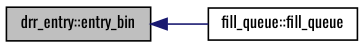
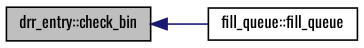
  digraph {
    rankdir=LR
    fontname=Oswald
    node [color=black fontname=Oswald fontsize=10 shape=record style=filled]
-   n1 [fillcolor=grey75 fontcolor=black height=0.2 label="drr_entry::entry_bin" width=0.4]
+   n1 [fillcolor=grey75 fontcolor=black height=0.2 label="drr_entry::check_bin" width=0.4]
    n2 [fillcolor=white height=0.2 label="fill_queue::fill_queue" width=0.4]
    n1 -> n2 [color=midnightblue dir=back fontname=Oswald fontsize=10 labelfontname=Helvetica labelfontsize=10 style=solid]
  }
